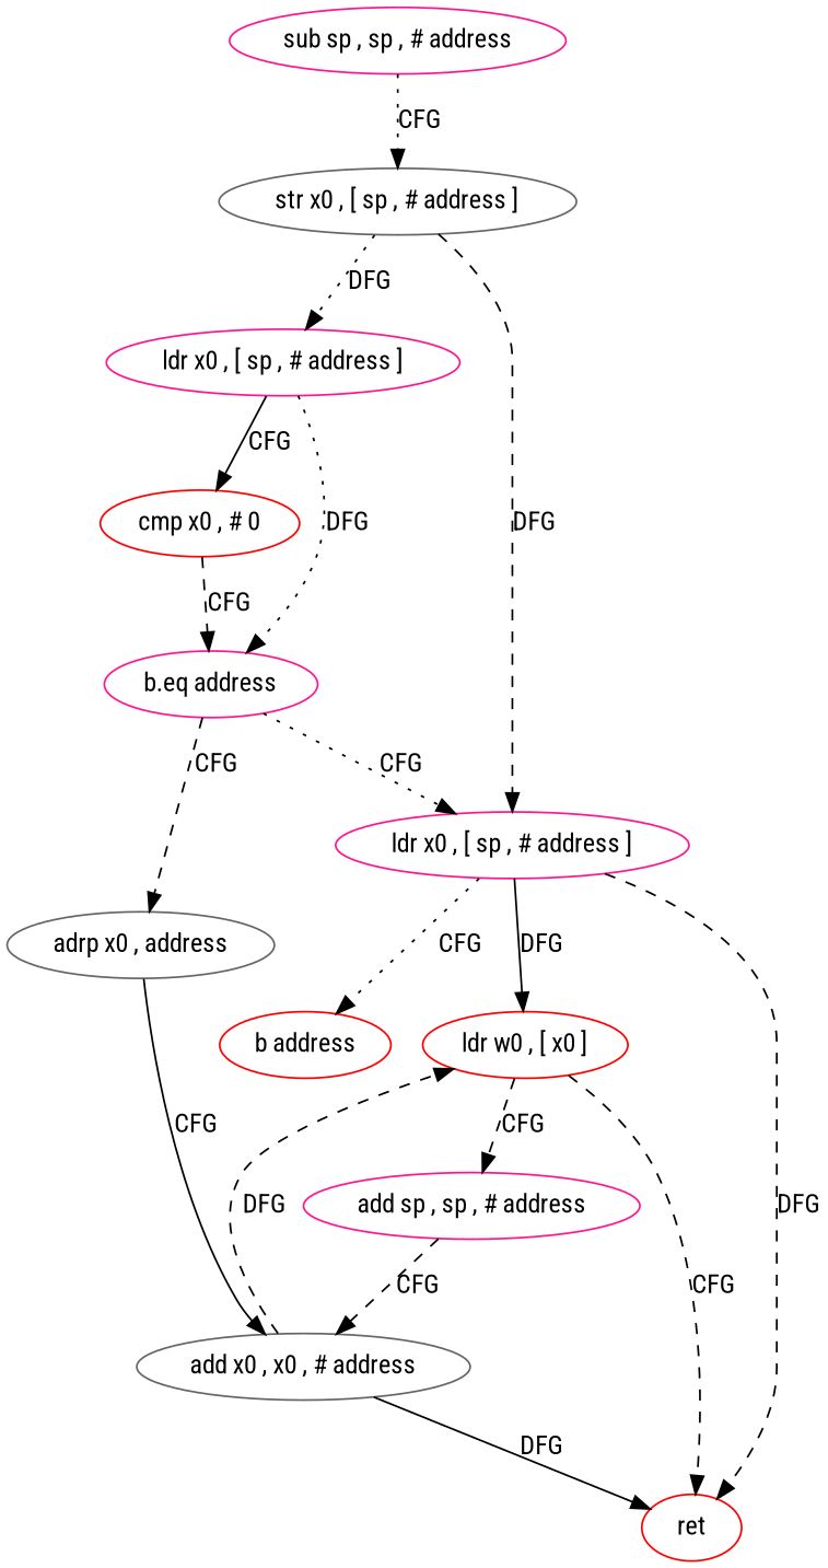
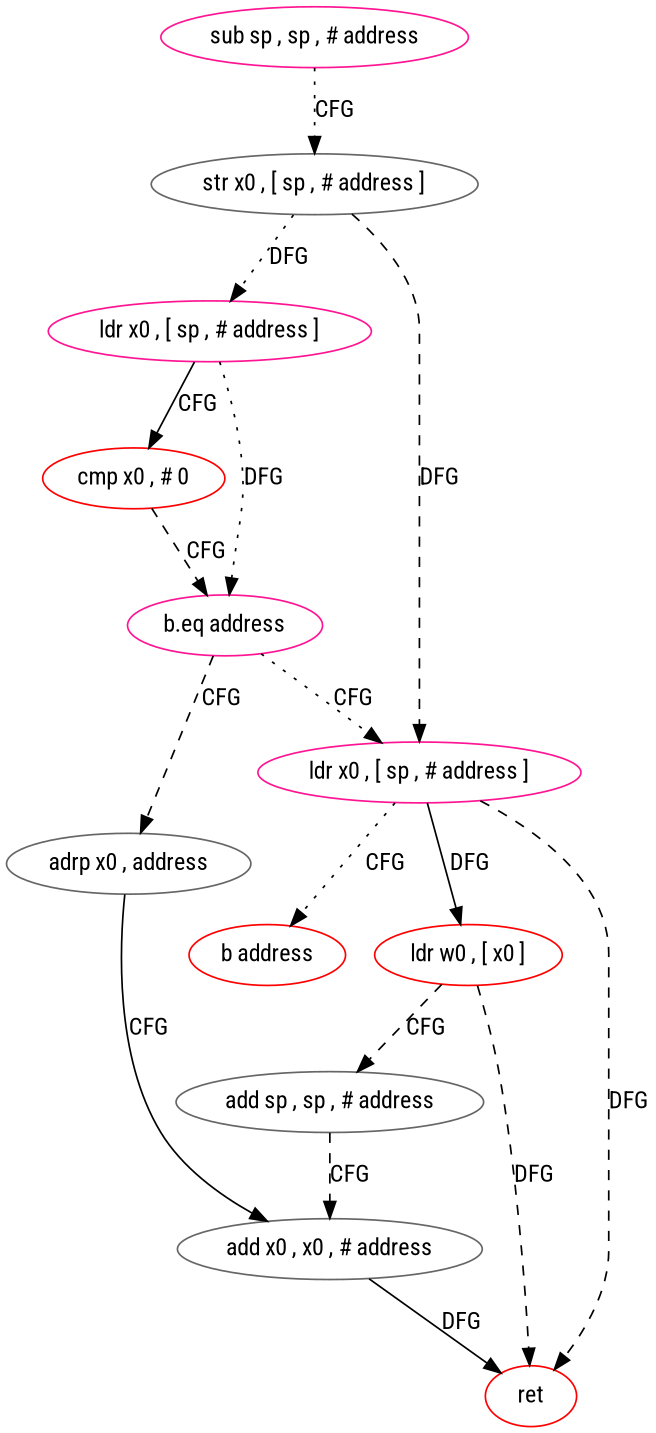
  digraph {
    fontname="Roboto Condensed"
    node [color=deeppink fontname="Roboto Condensed"]
    edge [fontname="Roboto Condensed" style=dashed]
    n1 [label="sub sp , sp , # address"]
    n2 [color=gray40 label="str x0 , [ sp , # address ]"]
    n3 [label="ldr x0 , [ sp , # address ]"]
    n4 [label="ldr x0 , [ sp , # address ]"]
    n5 [color=red label="cmp x0 , # 0"]
    n6 [label="b.eq address"]
    n7 [color=red label="ldr w0 , [ x0 ]"]
    n8 [color=red label="b address"]
    n9 [color=red label=ret]
    n10 [color=gray40 label="adrp x0 , address"]
    n11 [color=gray40 label="add x0 , x0 , # address"]
-   n12 [label="add sp , sp , # address"]
+   n12 [color=gray40 label="add sp , sp , # address"]
    n1 -> n2 [label=CFG style=dotted]
    n2 -> n3 [label=DFG style=dotted]
    n2 -> n4 [label=DFG]
    n3 -> n5 [label=CFG style=solid]
    n3 -> n6 [label=DFG style=dotted]
    n4 -> n7 [label=DFG style=solid]
    n4 -> n8 [label=CFG style=dotted]
    n4 -> n9 [label=DFG]
    n5 -> n6 [label=CFG]
    n6 -> n4 [label=CFG style=dotted]
    n6 -> n10 [label=CFG]
-   n7 -> n9 [label=CFG]
+   n7 -> n9 [label=DFG]
    n7 -> n12 [label=CFG]
    n10 -> n11 [label=CFG style=solid]
-   n11 -> n7 [label=DFG]
    n11 -> n9 [label=DFG style=solid]
    n12 -> n11 [label=CFG]
  }
